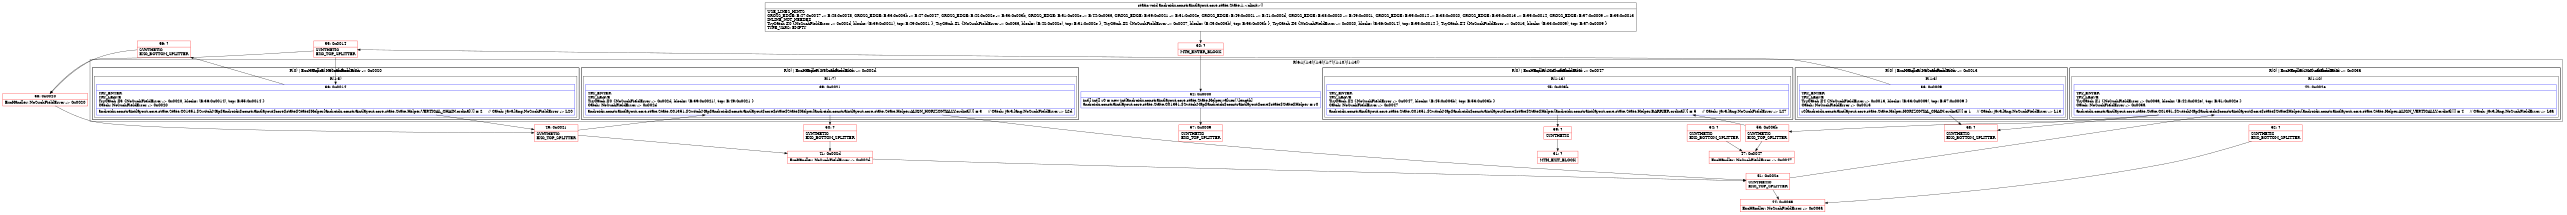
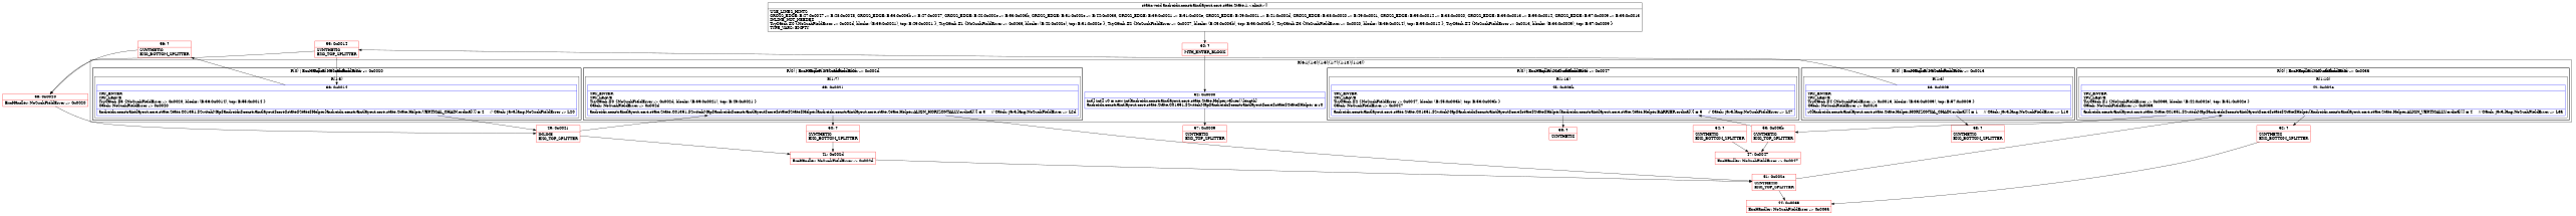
  digraph {
    node [color=red shape=record]
    n1 [color=blue label="{33\:\ 0x0009|TRY_ENTER\lTRY_LEAVE\lTryCatch #4 \{NoSuchFieldError \-\> 0x0013, blocks: (B:33:0x0009), top: B:57:0x0009 \}\lCatch: NoSuchFieldError \-\> 0x0013\l|r0[androidx.constraintlayout.core.state.State.Helper.HORIZONTAL_CHAIN.ordinal()] = 1     \/\/ Catch: java.lang.NoSuchFieldError \-\> L13\l}"]
    n2 [color=blue label="{36\:\ 0x0014|TRY_ENTER\lTRY_LEAVE\lTryCatch #3 \{NoSuchFieldError \-\> 0x0020, blocks: (B:36:0x0014), top: B:55:0x0014 \}\lCatch: NoSuchFieldError \-\> 0x0020\l|androidx.constraintlayout.core.state.State.C01351.$SwitchMap$androidx$constraintlayout$core$state$State$Helper[androidx.constraintlayout.core.state.State.Helper.VERTICAL_CHAIN.ordinal()] = 2     \/\/ Catch: java.lang.NoSuchFieldError \-\> L20\l}"]
    n3 [color=blue label="{39\:\ 0x0021|TRY_ENTER\lTRY_LEAVE\lTryCatch #0 \{NoSuchFieldError \-\> 0x002d, blocks: (B:39:0x0021), top: B:49:0x0021 \}\lCatch: NoSuchFieldError \-\> 0x002d\l|androidx.constraintlayout.core.state.State.C01351.$SwitchMap$androidx$constraintlayout$core$state$State$Helper[androidx.constraintlayout.core.state.State.Helper.ALIGN_HORIZONTALLY.ordinal()] = 3     \/\/ Catch: java.lang.NoSuchFieldError \-\> L2d\l}"]
    n4 [color=blue label="{42\:\ 0x002e|TRY_ENTER\lTRY_LEAVE\lTryCatch #1 \{NoSuchFieldError \-\> 0x003a, blocks: (B:42:0x002e), top: B:51:0x002e \}\lCatch: NoSuchFieldError \-\> 0x003a\l|androidx.constraintlayout.core.state.State.C01351.$SwitchMap$androidx$constraintlayout$core$state$State$Helper[androidx.constraintlayout.core.state.State.Helper.ALIGN_VERTICALLY.ordinal()] = 4     \/\/ Catch: java.lang.NoSuchFieldError \-\> L3a\l}"]
    n5 [color=blue label="{45\:\ 0x003b|TRY_ENTER\lTRY_LEAVE\lTryCatch #2 \{NoSuchFieldError \-\> 0x0047, blocks: (B:45:0x003b), top: B:53:0x003b \}\lCatch: NoSuchFieldError \-\> 0x0047\l|androidx.constraintlayout.core.state.State.C01351.$SwitchMap$androidx$constraintlayout$core$state$State$Helper[androidx.constraintlayout.core.state.State.Helper.BARRIER.ordinal()] = 5     \/\/ Catch: java.lang.NoSuchFieldError \-\> L47\l}"]
    n6 [color=blue label="{32\:\ 0x0000|int[] int[] r0 = new int[androidx.constraintlayout.core.state.State.Helper.values().length]\landroidx.constraintlayout.core.state.State.C01351.$SwitchMap$androidx$constraintlayout$core$state$State$Helper = r0\l}"]
    n7 [label="{55\:\ 0x0014|SYNTHETIC\lEXC_TOP_SPLITTER\l}"]
    n8 [label="{58\:\ ?|SYNTHETIC\lEXC_BOTTOM_SPLITTER\l}"]
-   n9 [label="{49\:\ 0x0021|SYNTHETIC\lEXC_TOP_SPLITTER\l}"]
+   n9 [label="{49\:\ 0x0021|INLINE\lEXC_TOP_SPLITTER\l}"]
    n10 [label="{56\:\ ?|SYNTHETIC\lEXC_BOTTOM_SPLITTER\l}"]
    n11 [label="{50\:\ ?|SYNTHETIC\lEXC_BOTTOM_SPLITTER\l}"]
    n12 [label="{51\:\ 0x002e|SYNTHETIC\lEXC_TOP_SPLITTER\l}"]
    n13 [label="{52\:\ ?|SYNTHETIC\lEXC_BOTTOM_SPLITTER\l}"]
    n14 [label="{53\:\ 0x003b|SYNTHETIC\lEXC_TOP_SPLITTER\l}"]
    n15 [label="{59\:\ ?|SYNTHETIC\l}"]
    n16 [label="{57\:\ 0x0009|SYNTHETIC\lEXC_TOP_SPLITTER\l}"]
    n17 [label="{38\:\ 0x0020|ExcHandler: NoSuchFieldError \-\> 0x0020\l}"]
    n18 [label="{41\:\ 0x002d|ExcHandler: NoSuchFieldError \-\> 0x002d\l}"]
    n19 [label="{44\:\ 0x003a|ExcHandler: NoSuchFieldError \-\> 0x003a\l}"]
    n20 [label="{47\:\ 0x0047|ExcHandler: NoSuchFieldError \-\> 0x0047\l}"]
    n21 [label="{54\:\ ?|SYNTHETIC\lEXC_BOTTOM_SPLITTER\l}"]
-   n22 [label="{31\:\ ?|MTH_EXIT_BLOCK\l}"]
    n23 [label="{30\:\ ?|MTH_ENTER_BLOCK\l}"]
    n24 [label="{static void androidx.constraintlayout.core.state.State.1.\<clinit\>()  | USE_LINES_HINTS\lCROSS_EDGE: B:47:0x0047 \-\> B:48:0x0048, CROSS_EDGE: B:53:0x003b \-\> B:47:0x0047, CROSS_EDGE: B:42:0x002e \-\> B:53:0x003b, CROSS_EDGE: B:51:0x002e \-\> B:44:0x003a, CROSS_EDGE: B:39:0x0021 \-\> B:51:0x002e, CROSS_EDGE: B:49:0x0021 \-\> B:41:0x002d, CROSS_EDGE: B:38:0x0020 \-\> B:49:0x0021, CROSS_EDGE: B:55:0x0014 \-\> B:38:0x0020, CROSS_EDGE: B:35:0x0013 \-\> B:55:0x0014, CROSS_EDGE: B:57:0x0009 \-\> B:35:0x0013\lINLINE_NOT_NEEDED\lTryCatch #0 \{NoSuchFieldError \-\> 0x002d, blocks: (B:39:0x0021), top: B:49:0x0021 \}, TryCatch #1 \{NoSuchFieldError \-\> 0x003a, blocks: (B:42:0x002e), top: B:51:0x002e \}, TryCatch #2 \{NoSuchFieldError \-\> 0x0047, blocks: (B:45:0x003b), top: B:53:0x003b \}, TryCatch #3 \{NoSuchFieldError \-\> 0x0020, blocks: (B:36:0x0014), top: B:55:0x0014 \}, TryCatch #4 \{NoSuchFieldError \-\> 0x0013, blocks: (B:33:0x0009), top: B:57:0x0009 \}\lTYPE_VARS: EMPTY\l}" color=""]
    subgraph cluster_1 {
      label="R(6:1|(1:3)|(1:5)|(1:7)|(1:10)|(1:13))"
      n6
      subgraph cluster_2 {
        label="Try: R(1:3) catches: R(0)"
        subgraph cluster_3 {
          label="R(1:3)"
          n1
        }
        subgraph cluster_4 {
          label="R(0) | ExcHandler: NoSuchFieldError \-\> 0x0013\l"
        }
      }
      subgraph cluster_5 {
        label="Try: R(1:5) catches: R(0)"
        subgraph cluster_6 {
          label="R(1:5)"
          n2
        }
        subgraph cluster_7 {
          label="R(0) | ExcHandler: NoSuchFieldError \-\> 0x0020\l"
        }
      }
      subgraph cluster_8 {
        label="Try: R(1:7) catches: R(0)"
        subgraph cluster_9 {
          label="R(1:7)"
          n3
        }
        subgraph cluster_10 {
          label="R(0) | ExcHandler: NoSuchFieldError \-\> 0x002d\l"
        }
      }
      subgraph cluster_11 {
        label="Try: R(1:10) catches: R(0)"
        subgraph cluster_12 {
          label="R(1:10)"
          n4
        }
        subgraph cluster_13 {
          label="R(0) | ExcHandler: NoSuchFieldError \-\> 0x003a\l"
        }
      }
      subgraph cluster_14 {
        label="Try: R(1:13) catches: R(0)"
        subgraph cluster_15 {
          label="R(1:13)"
          n5
        }
        subgraph cluster_16 {
          label="R(0) | ExcHandler: NoSuchFieldError \-\> 0x0047\l"
        }
      }
    }
    subgraph cluster_17 {
      label="R(0) | ExcHandler: NoSuchFieldError \-\> 0x003a\l"
    }
    subgraph cluster_18 {
      label="R(0) | ExcHandler: NoSuchFieldError \-\> 0x0013\l"
    }
    subgraph cluster_19 {
      label="R(0) | ExcHandler: NoSuchFieldError \-\> 0x0020\l"
    }
    subgraph cluster_20 {
      label="R(0) | ExcHandler: NoSuchFieldError \-\> 0x002d\l"
    }
    subgraph cluster_21 {
      label="R(0) | ExcHandler: NoSuchFieldError \-\> 0x0047\l"
    }
    n1 -> n7
    n1 -> n8
    n2 -> n9
    n2 -> n10
    n3 -> n11
    n3 -> n12
-   n4 -> n8
+   n4 -> n13
    n4 -> n14
    n5 -> n15
    n6 -> n16
    n7 -> n2
    n7 -> n17
    n9 -> n3
    n9 -> n18
    n10 -> n17
    n11 -> n18
    n12 -> n4
    n12 -> n19
    n13 -> n19
    n14 -> n5
    n14 -> n20
-   n15 -> n22
    n17 -> n9
    n18 -> n12
    n21 -> n20
    n23 -> n6
    n24 -> n23
  }
